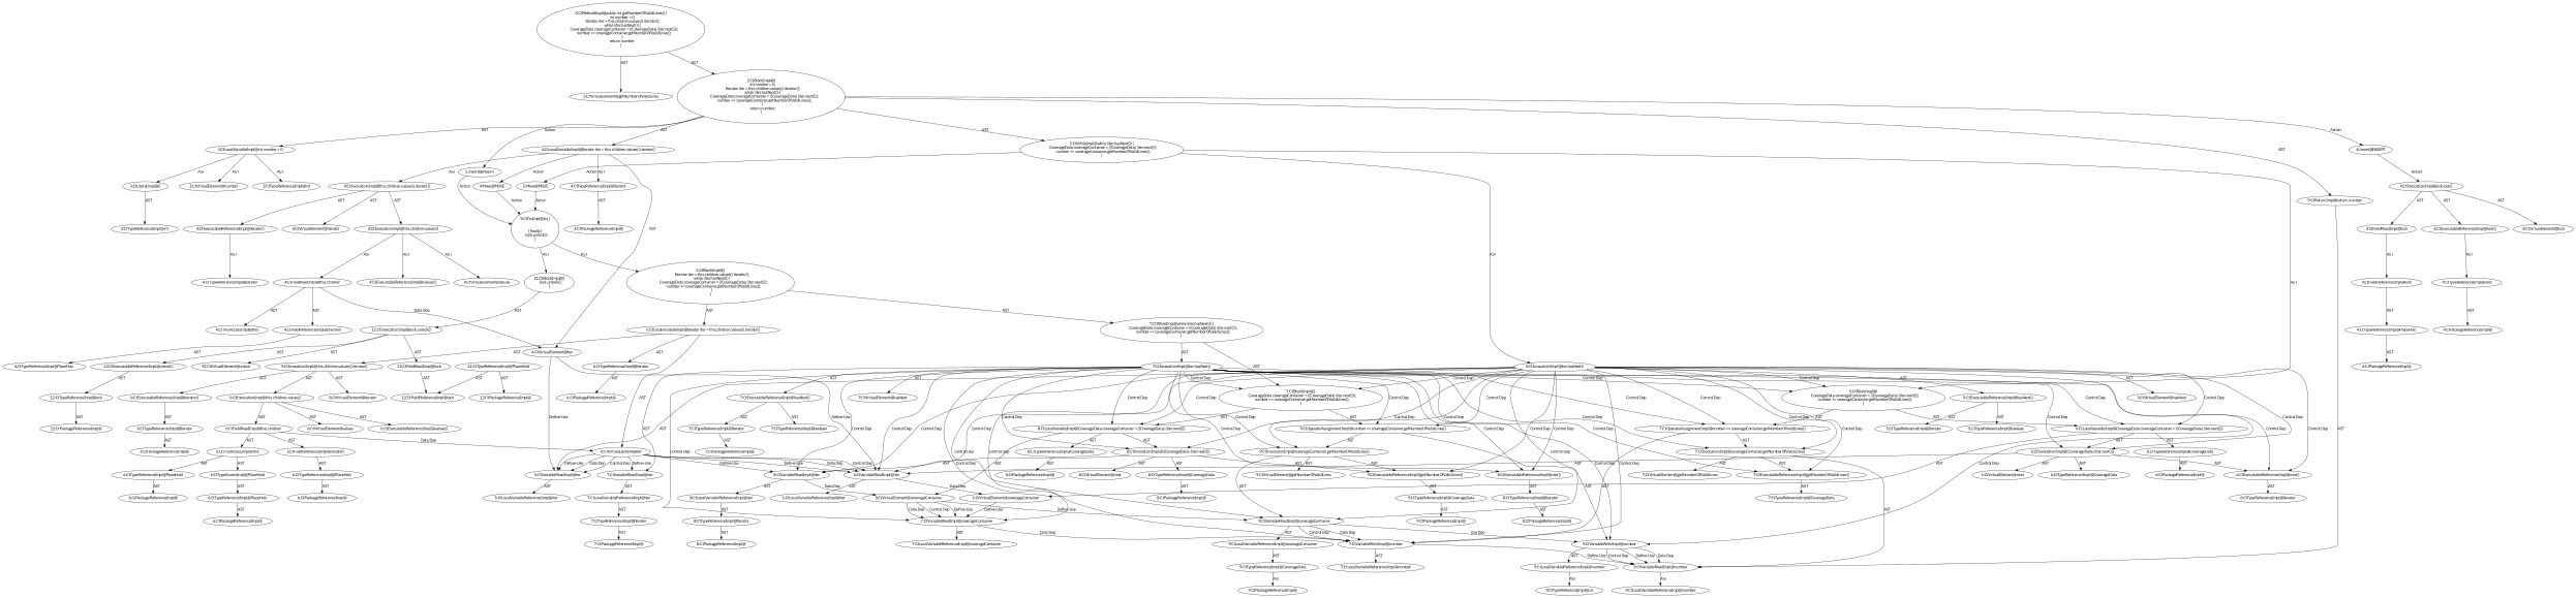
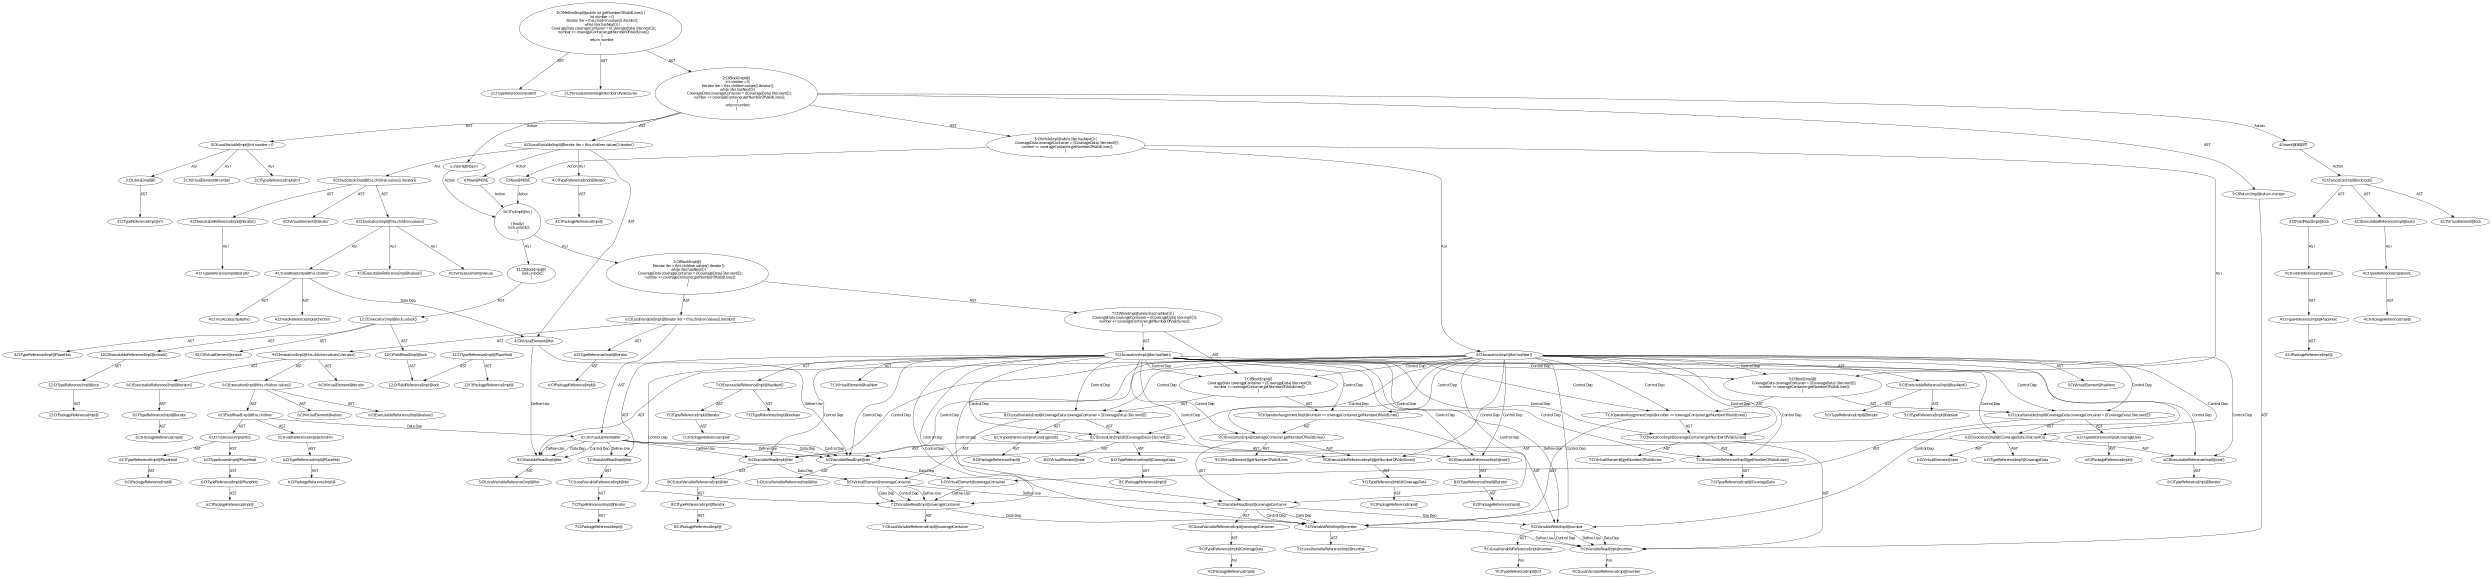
  digraph {
    fontname="IBM Plex Sans"
    node [fontname="IBM Plex Sans" shape=ellipse]
    edge [fontname="IBM Plex Sans"]
+   n1 [label="2:CtTypeReferenceImpl@int"]
    n2 [label="2:CtVirtualElement@getNumberOfValidLines"]
    n3 [label="3:CtTypeReferenceImpl@int"]
    n4 [label="3:CtLiteralImpl@0"]
    n5 [label="3:CtTypeReferenceImpl@int"]
    n6 [label="3:CtVirtualElement@number"]
    n7 [label="3:CtLocalVariableImpl@int number = 0"]
    n8 [label="4:CtTypeReferenceImpl@Iterator"]
    n9 [label="4:CtPackageReferenceImpl@"]
    n10 [label="4:CtExecutableReferenceImpl@iterator()"]
    n11 [label="4:CtTypeReferenceImpl@Iterator"]
    n12 [label="4:CtVirtualElement@iterator"]
    n13 [label="4:CtExecutableReferenceImpl@values()"]
    n14 [label="4:CtVirtualElement@values"]
    n15 [label="4:CtFieldReferenceImpl@children"]
    n16 [label="4:CtTypeReferenceImpl@PlaceHold"]
    n17 [label="4:CtFieldReadImpl@this.children"]
    n18 [label="4:CtThisAccessImpl@this"]
    n19 [label="4:CtVirtualElement@iter"]
    n20 [label="5:CtVariableReadImpl@iter"]
    n21 [label="6:CtVariableReadImpl@iter"]
    n22 [label="4:CtInvocationImpl@this.children.values()"]
    n23 [label="4:CtInvocationImpl@this.children.values().iterator()"]
    n24 [label="5:CtLocalVariableReferenceImpl@iter"]
    n25 [label="6:CtLocalVariableReferenceImpl@iter"]
    n26 [label="6:CtVirtualElement@coverageContainer"]
    n27 [label="4:CtLocalVariableImpl@Iterator iter = this.children.values().iterator()"]
    n28 [label="4:Move@MOVE"]
    n29 [label="5:CtTryImpl@try \{\n\n\n\} finally \{\n    lock.unlock();\n\}"]
    n30 [label="5:CtExecutableReferenceImpl@hasNext()"]
    n31 [label="5:CtTypeReferenceImpl@Iterator"]
    n32 [label="5:CtTypeReferenceImpl@boolean"]
    n33 [label="5:CtVirtualElement@hasNext"]
    n34 [label="5:CtInvocationImpl@iter.hasNext()"]
    n35 [label="6:CtExecutableReferenceImpl@next()"]
    n36 [label="6:CtInvocationImpl@((CoverageData) (iter.next()))"]
    n37 [label="6:CtLocalVariableImpl@CoverageData coverageContainer = ((CoverageData) (iter.next()))"]
    n38 [label="7:CtVariableWriteImpl@number"]
    n39 [label="7:CtExecutableReferenceImpl@getNumberOfValidLines()"]
    n40 [label="7:CtVariableReadImpl@coverageContainer"]
    n41 [label="7:CtInvocationImpl@coverageContainer.getNumberOfValidLines()"]
    n42 [label="7:CtOperatorAssignmentImpl@number += coverageContainer.getNumberOfValidLines()"]
    n43 [label="5:CtBlockImpl@\{\n    CoverageData coverageContainer = ((CoverageData) (iter.next()));\n    number += coverageContainer.getNumberOfValidLines();\n\}"]
    n44 [label="8:CtVariableReadImpl@iter"]
    n45 [label="8:CtExecutableReferenceImpl@next()"]
    n46 [label="8:CtInvocationImpl@((CoverageData) (iter.next()))"]
    n47 [label="8:CtLocalVariableImpl@CoverageData coverageContainer = ((CoverageData) (iter.next()))"]
    n48 [label="9:CtVariableWriteImpl@number"]
    n49 [label="9:CtVariableReadImpl@coverageContainer"]
    n50 [label="9:CtExecutableReferenceImpl@getNumberOfValidLines()"]
    n51 [label="9:CtInvocationImpl@coverageContainer.getNumberOfValidLines()"]
    n52 [label="9:CtOperatorAssignmentImpl@number += coverageContainer.getNumberOfValidLines()"]
    n53 [label="7:CtBlockImpl@\{\n    CoverageData coverageContainer = ((CoverageData) (iter.next()));\n    number += coverageContainer.getNumberOfValidLines();\n\}"]
    n54 [label="6:CtTypeReferenceImpl@Iterator"]
    n55 [label="6:CtVirtualElement@next"]
    n56 [label="6:CtTypeReferenceImpl@CoverageData"]
    n57 [label="6:CtTypeReferenceImpl@CoverageData"]
    n58 [label="7:CtLocalVariableReferenceImpl@number"]
    n59 [label="9:CtVariableReadImpl@number"]
    n60 [label="7:CtTypeReferenceImpl@CoverageData"]
    n61 [label="7:CtLocalVariableReferenceImpl@coverageContainer"]
    n62 [label="7:CtVirtualElement@getNumberOfValidLines"]
    n63 [label="8:CtLocalVariableReferenceImpl@iter"]
    n64 [label="8:CtVirtualElement@coverageContainer"]
    n65 [label="8:CtTypeReferenceImpl@Iterator"]
    n66 [label="8:CtTypeReferenceImpl@CoverageData"]
    n67 [label="8:CtVirtualElement@next"]
    n68 [label="8:CtTypeReferenceImpl@CoverageData"]
    n69 [label="9:CtLocalVariableReferenceImpl@number"]
    n70 [label="9:CtLocalVariableReferenceImpl@coverageContainer"]
    n71 [label="9:CtTypeReferenceImpl@CoverageData"]
    n72 [label="9:CtVirtualElement@getNumberOfValidLines"]
    n73 [label="6:CtPackageReferenceImpl@"]
    n74 [label="9:CtLocalVariableReferenceImpl@number"]
    n75 [label="5:CtWhileImpl@while (iter.hasNext()) \{\n    CoverageData coverageContainer = ((CoverageData) (iter.next()));\n    number += coverageContainer.getNumberOfValidLines();\n\} "]
    n76 [label="5:Move@MOVE"]
    n77 [label="9:CtReturnImpl@return number"]
    n78 [label="2:CtBlockImpl@\{\n    int number = 0;\n    Iterator iter = this.children.values().iterator();\n    while (iter.hasNext()) \{\n        CoverageData coverageContainer = ((CoverageData) (iter.next()));\n        number += coverageContainer.getNumberOfValidLines();\n    \} \n    return number;\n\}"]
    n79 [label="4:Insert@INSERT"]
    n80 [label="5:Insert@INSERT"]
    n81 [label="4:CtInvocationImpl@lock.lock()"]
    n82 [label="2:CtMethodImpl@public int getNumberOfValidLines() \{\n    int number = 0;\n    Iterator iter = this.children.values().iterator();\n    while (iter.hasNext()) \{\n        CoverageData coverageContainer = ((CoverageData) (iter.next()));\n        number += coverageContainer.getNumberOfValidLines();\n    \} \n    return number;\n\}"]
    n83 [label="4:CtFieldReadImpl@lock"]
    n84 [label="4:CtExecutableReferenceImpl@lock()"]
    n85 [label="4:CtVirtualElement@lock"]
    n86 [label="4:CtPackageReferenceImpl@"]
    n87 [label="4:CtTypeReferenceImpl@PlaceHold"]
    n88 [label="4:CtFieldReferenceImpl@lock"]
    n89 [label="4:CtPackageReferenceImpl@"]
    n90 [label="4:CtTypeReferenceImpl@lock"]
    n91 [label="5:CtBlockImpl@\{\n    Iterator iter = this.children.values().iterator();\n    while (iter.hasNext()) \{\n        CoverageData coverageContainer = ((CoverageData) (iter.next()));\n        number += coverageContainer.getNumberOfValidLines();\n    \} \n\}"]
    n92 [label="11:CtBlockImpl@\{\n    lock.unlock();\n\}"]
    n93 [label="6:CtPackageReferenceImpl@"]
    n94 [label="6:CtTypeReferenceImpl@Iterator"]
    n95 [label="6:CtPackageReferenceImpl@"]
    n96 [label="6:CtTypeReferenceImpl@PlaceHold"]
    n97 [label="6:CtPackageReferenceImpl@"]
    n98 [label="6:CtTypeReferenceImpl@PlaceHold"]
    n99 [label="6:CtTypeAccessImpl@PlaceHold"]
    n100 [label="6:CtThisAccessImpl@this"]
    n101 [label="6:CtPackageReferenceImpl@"]
    n102 [label="6:CtTypeReferenceImpl@PlaceHold"]
    n103 [label="6:CtFieldReferenceImpl@children"]
    n104 [label="6:CtFieldReadImpl@this.children"]
    n105 [label="6:CtVirtualElement@iter"]
    n106 [label="7:CtVariableReadImpl@iter"]
    n107 [label="6:CtExecutableReferenceImpl@values()"]
    n108 [label="6:CtInvocationImpl@this.children.values()"]
    n109 [label="6:CtVirtualElement@values"]
    n110 [label="6:CtPackageReferenceImpl@"]
    n111 [label="6:CtTypeReferenceImpl@Iterator"]
    n112 [label="6:CtExecutableReferenceImpl@iterator()"]
    n113 [label="9:CtInvocationImpl@this.children.values().iterator()"]
    n114 [label="6:CtVirtualElement@iterator"]
    n115 [label="6:CtLocalVariableImpl@Iterator iter = this.children.values().iterator()"]
    n116 [label="7:CtLocalVariableReferenceImpl@iter"]
    n117 [label="7:CtPackageReferenceImpl@"]
    n118 [label="7:CtTypeReferenceImpl@Iterator"]
    n119 [label="7:CtPackageReferenceImpl@"]
    n120 [label="7:CtTypeReferenceImpl@Iterator"]
    n121 [label="7:CtTypeReferenceImpl@boolean"]
    n122 [label="7:CtExecutableReferenceImpl@hasNext()"]
    n123 [label="7:CtInvocationImpl@iter.hasNext()"]
    n124 [label="7:CtVirtualElement@hasNext"]
    n125 [label="8:CtPackageReferenceImpl@"]
    n126 [label="8:CtPackageReferenceImpl@"]
    n127 [label="8:CtPackageReferenceImpl@"]
    n128 [label="8:CtTypeReferenceImpl@Iterator"]
    n129 [label="8:CtPackageReferenceImpl@"]
    n130 [label="9:CtTypeReferenceImpl@int"]
    n131 [label="9:CtPackageReferenceImpl@"]
    n132 [label="9:CtTypeReferenceImpl@CoverageData"]
    n133 [label="9:CtPackageReferenceImpl@"]
    n134 [label="7:CtWhileImpl@while (iter.hasNext()) \{\n    CoverageData coverageContainer = ((CoverageData) (iter.next()));\n    number += coverageContainer.getNumberOfValidLines();\n\} "]
    n135 [label="12:CtPackageReferenceImpl@"]
    n136 [label="12:CtTypeReferenceImpl@PlaceHold"]
    n137 [label="12:CtFieldReferenceImpl@lock"]
    n138 [label="12:CtFieldReadImpl@lock"]
    n139 [label="12:CtPackageReferenceImpl@"]
    n140 [label="12:CtTypeReferenceImpl@lock"]
    n141 [label="12:CtExecutableReferenceImpl@unlock()"]
    n142 [label="12:CtInvocationImpl@lock.unlock()"]
    n143 [label="92:CtVirtualElement@unlock"]
    n4 -> n5 [label=AST]
    n7 -> n3 [label=AST]
    n7 -> n4 [label=AST]
    n7 -> n6 [label=AST]
    n8 -> n9 [label=AST]
    n10 -> n11 [label=AST]
    n15 -> n16 [label=AST]
    n17 -> n15 [label=AST]
    n17 -> n18 [label=AST]
    n17 -> n19 [label="Data Dep"]
    n19 -> n20 [label="Define-Use"]
    n19 -> n21 [label="Define-Use"]
    n20 -> n24 [label=AST]
    n21 -> n25 [label=AST]
    n21 -> n26 [label="Data Dep"]
    n22 -> n13 [label=AST]
    n22 -> n14 [label=AST]
    n22 -> n17 [label=AST]
    n23 -> n10 [label=AST]
    n23 -> n12 [label=AST]
    n23 -> n22 [label=AST]
    n26 -> n40 [label="Define-Use"]
    n27 -> n8 [label=AST]
    n27 -> n19 [label=AST]
    n27 -> n23 [label=AST]
    n27 -> n28 [label=Action]
    n28 -> n29 [label=Action]
    n29 -> n91 [label=AST]
    n29 -> n92 [label=AST]
    n30 -> n31 [label=AST]
    n30 -> n32 [label=AST]
    n34 -> n20 [label=AST]
    n34 -> n21 [label="Control Dep"]
    n34 -> n30 [label=AST]
    n34 -> n33 [label=AST]
    n34 -> n35 [label="Control Dep"]
    n34 -> n36 [label="Control Dep"]
    n34 -> n37 [label="Control Dep"]
    n34 -> n38 [label="Control Dep"]
    n34 -> n39 [label="Control Dep"]
    n34 -> n40 [label="Control Dep"]
    n34 -> n41 [label="Control Dep"]
    n34 -> n42 [label="Control Dep"]
    n34 -> n43 [label="Control Dep"]
    n34 -> n44 [label="Control Dep"]
    n34 -> n45 [label="Control Dep"]
    n34 -> n46 [label="Control Dep"]
    n34 -> n47 [label="Control Dep"]
    n34 -> n48 [label="Control Dep"]
    n34 -> n49 [label="Control Dep"]
    n34 -> n50 [label="Control Dep"]
    n34 -> n51 [label="Control Dep"]
    n34 -> n52 [label="Control Dep"]
    n34 -> n53 [label="Control Dep"]
    n35 -> n54 [label=AST]
    n36 -> n21 [label=AST]
    n36 -> n35 [label=AST]
    n36 -> n55 [label=AST]
    n36 -> n56 [label=AST]
    n37 -> n26 [label=AST]
    n37 -> n36 [label=AST]
    n37 -> n57 [label=AST]
    n38 -> n58 [label=AST]
    n38 -> n59 [label="Define-Use"]
    n39 -> n60 [label=AST]
    n40 -> n38 [label="Data Dep"]
    n40 -> n61 [label=AST]
    n41 -> n39 [label=AST]
    n41 -> n59 [label=AST]
    n41 -> n62 [label=AST]
    n42 -> n38 [label=AST]
    n42 -> n41 [label=AST]
    n43 -> n37 [label=AST]
    n43 -> n42 [label=AST]
    n44 -> n63 [label=AST]
    n44 -> n64 [label="Data Dep"]
    n45 -> n65 [label=AST]
    n46 -> n44 [label=AST]
    n46 -> n45 [label=AST]
    n46 -> n66 [label=AST]
    n46 -> n67 [label=AST]
    n47 -> n46 [label=AST]
    n47 -> n64 [label=AST]
    n47 -> n68 [label=AST]
    n48 -> n59 [label="Define-Use"]
    n48 -> n59 [label="Data Dep"]
    n48 -> n59 [label="Control Dep"]
    n48 -> n69 [label=AST]
    n49 -> n38 [label="Data Dep"]
    n49 -> n38 [label="Control Dep"]
    n49 -> n48 [label="Use Dep"]
    n49 -> n70 [label=AST]
    n50 -> n71 [label=AST]
    n51 -> n49 [label=AST]
    n51 -> n50 [label=AST]
    n51 -> n72 [label=AST]
    n52 -> n48 [label=AST]
    n52 -> n51 [label=AST]
    n53 -> n47 [label=AST]
    n53 -> n52 [label=AST]
    n57 -> n73 [label=AST]
    n59 -> n74 [label=AST]
    n63 -> n128 [label=AST]
    n64 -> n40 [label="Define-Use"]
    n64 -> n40 [label="Data Dep"]
    n64 -> n40 [label="Control Dep"]
    n64 -> n49 [label="Define-Use"]
    n65 -> n129 [label=AST]
    n66 -> n126 [label=AST]
    n68 -> n125 [label=AST]
    n69 -> n130 [label=AST]
    n70 -> n132 [label=AST]
    n71 -> n133 [label=AST]
    n75 -> n34 [label=AST]
    n75 -> n43 [label=AST]
    n75 -> n76 [label=Action]
    n76 -> n29 [label=Action]
    n77 -> n59 [label=AST]
    n78 -> n7 [label=AST]
    n78 -> n27 [label=AST]
    n78 -> n75 [label=AST]
    n78 -> n77 [label=AST]
    n78 -> n79 [label=Action]
    n78 -> n80 [label=Action]
    n79 -> n81 [label=Action]
    n80 -> n29 [label=Action]
    n81 -> n83 [label=AST]
    n81 -> n84 [label=AST]
    n81 -> n85 [label=AST]
+   n82 -> n1 [label=AST]
    n82 -> n2 [label=AST]
    n82 -> n78 [label=AST]
    n83 -> n88 [label=AST]
    n84 -> n90 [label=AST]
    n87 -> n86 [label=AST]
    n88 -> n87 [label=AST]
    n90 -> n89 [label=AST]
    n91 -> n115 [label=AST]
    n91 -> n134 [label=AST]
    n92 -> n142 [label=AST]
    n94 -> n93 [label=AST]
    n96 -> n95 [label=AST]
    n98 -> n97 [label=AST]
    n99 -> n98 [label=AST]
    n100 -> n96 [label=AST]
    n100 -> n99 [label=AST]
    n102 -> n101 [label=AST]
    n103 -> n102 [label=AST]
    n104 -> n100 [label=AST]
    n104 -> n103 [label=AST]
    n104 -> n105 [label="Data Dep"]
    n105 -> n20 [label="Define-Use"]
    n105 -> n20 [label="Data Dep"]
    n105 -> n20 [label="Control Dep"]
    n105 -> n21 [label="Define-Use"]
    n105 -> n21 [label="Data Dep"]
    n105 -> n21 [label="Control Dep"]
    n105 -> n44 [label="Define-Use"]
    n105 -> n106 [label="Define-Use"]
    n106 -> n116 [label=AST]
    n108 -> n104 [label=AST]
    n108 -> n107 [label=AST]
    n108 -> n109 [label=AST]
    n111 -> n110 [label=AST]
    n112 -> n111 [label=AST]
    n113 -> n108 [label=AST]
    n113 -> n112 [label=AST]
    n113 -> n114 [label=AST]
    n115 -> n94 [label=AST]
    n115 -> n105 [label=AST]
    n115 -> n113 [label=AST]
    n116 -> n118 [label=AST]
    n118 -> n117 [label=AST]
    n120 -> n119 [label=AST]
    n122 -> n120 [label=AST]
    n122 -> n121 [label=AST]
    n123 -> n21 [label="Control Dep"]
    n123 -> n35 [label="Control Dep"]
    n123 -> n36 [label="Control Dep"]
    n123 -> n37 [label="Control Dep"]
    n123 -> n38 [label="Control Dep"]
    n123 -> n39 [label="Control Dep"]
    n123 -> n40 [label="Control Dep"]
    n123 -> n41 [label="Control Dep"]
    n123 -> n42 [label="Control Dep"]
    n123 -> n43 [label="Control Dep"]
    n123 -> n44 [label="Control Dep"]
    n123 -> n45 [label="Control Dep"]
    n123 -> n46 [label="Control Dep"]
    n123 -> n47 [label="Control Dep"]
-   n123 -> n48 [label="Control Dep"]
+   n123 -> n48 [label="Define-Use"]
    n123 -> n49 [label="Control Dep"]
    n123 -> n50 [label="Control Dep"]
    n123 -> n51 [label="Control Dep"]
    n123 -> n52 [label="Control Dep"]
    n123 -> n53 [label="Control Dep"]
    n123 -> n106 [label=AST]
    n123 -> n122 [label=AST]
    n123 -> n124 [label=AST]
    n128 -> n127 [label=AST]
    n132 -> n131 [label=AST]
    n134 -> n53 [label=AST]
    n134 -> n123 [label=AST]
    n136 -> n135 [label=AST]
    n136 -> n137 [label=AST]
    n138 -> n137 [label=AST]
    n140 -> n139 [label=AST]
    n141 -> n140 [label=AST]
    n142 -> n138 [label=AST]
    n142 -> n141 [label=AST]
    n142 -> n143 [label=AST]
  }
